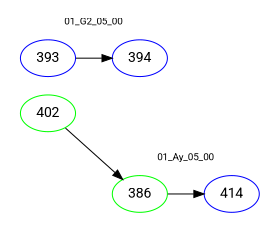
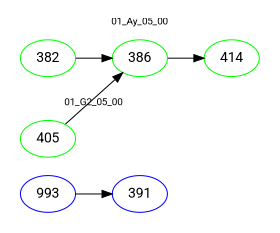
  digraph {
    fontname=Roboto
    rankdir=LR
    node [color=green fontname=Roboto]
    edge [color=black fontname=Roboto]
+   n1 [label=382]
    n2 [label=386]
-   n3 [color=blue label=414]
-   n4 [label=402]
-   n5 [color=blue label=393]
-   n6 [color=blue label=394]
+   n3 [label=414]
+   n4 [label=405]
+   n5 [color=blue label=993]
+   n6 [color=blue label=391]
    subgraph cluster_1 {
      color=white
      fontsize=10
      label="01_Ay_05_00"
+     n1
      n2
      n3
    }
    subgraph cluster_2 {
      color=white
      fontsize=10
      label="01_G2_05_00"
      n4
      n5
      n6
    }
+   n1 -> n2
    n2 -> n3
    n4 -> n2
    n5 -> n6
  }
